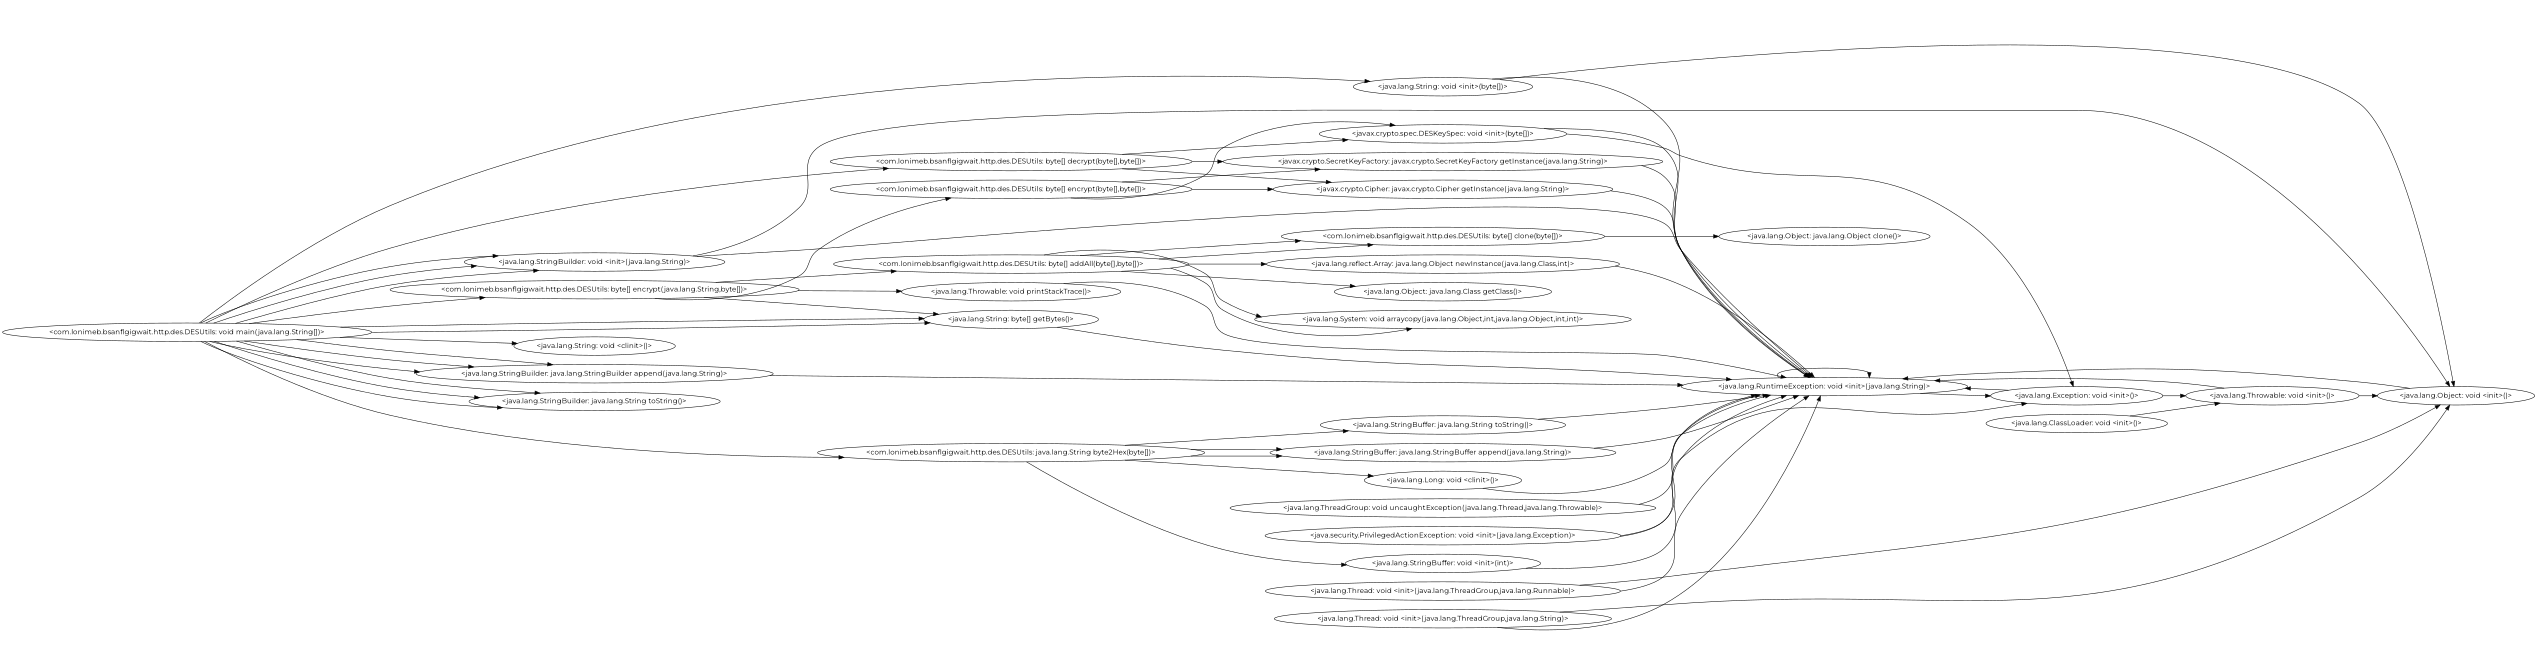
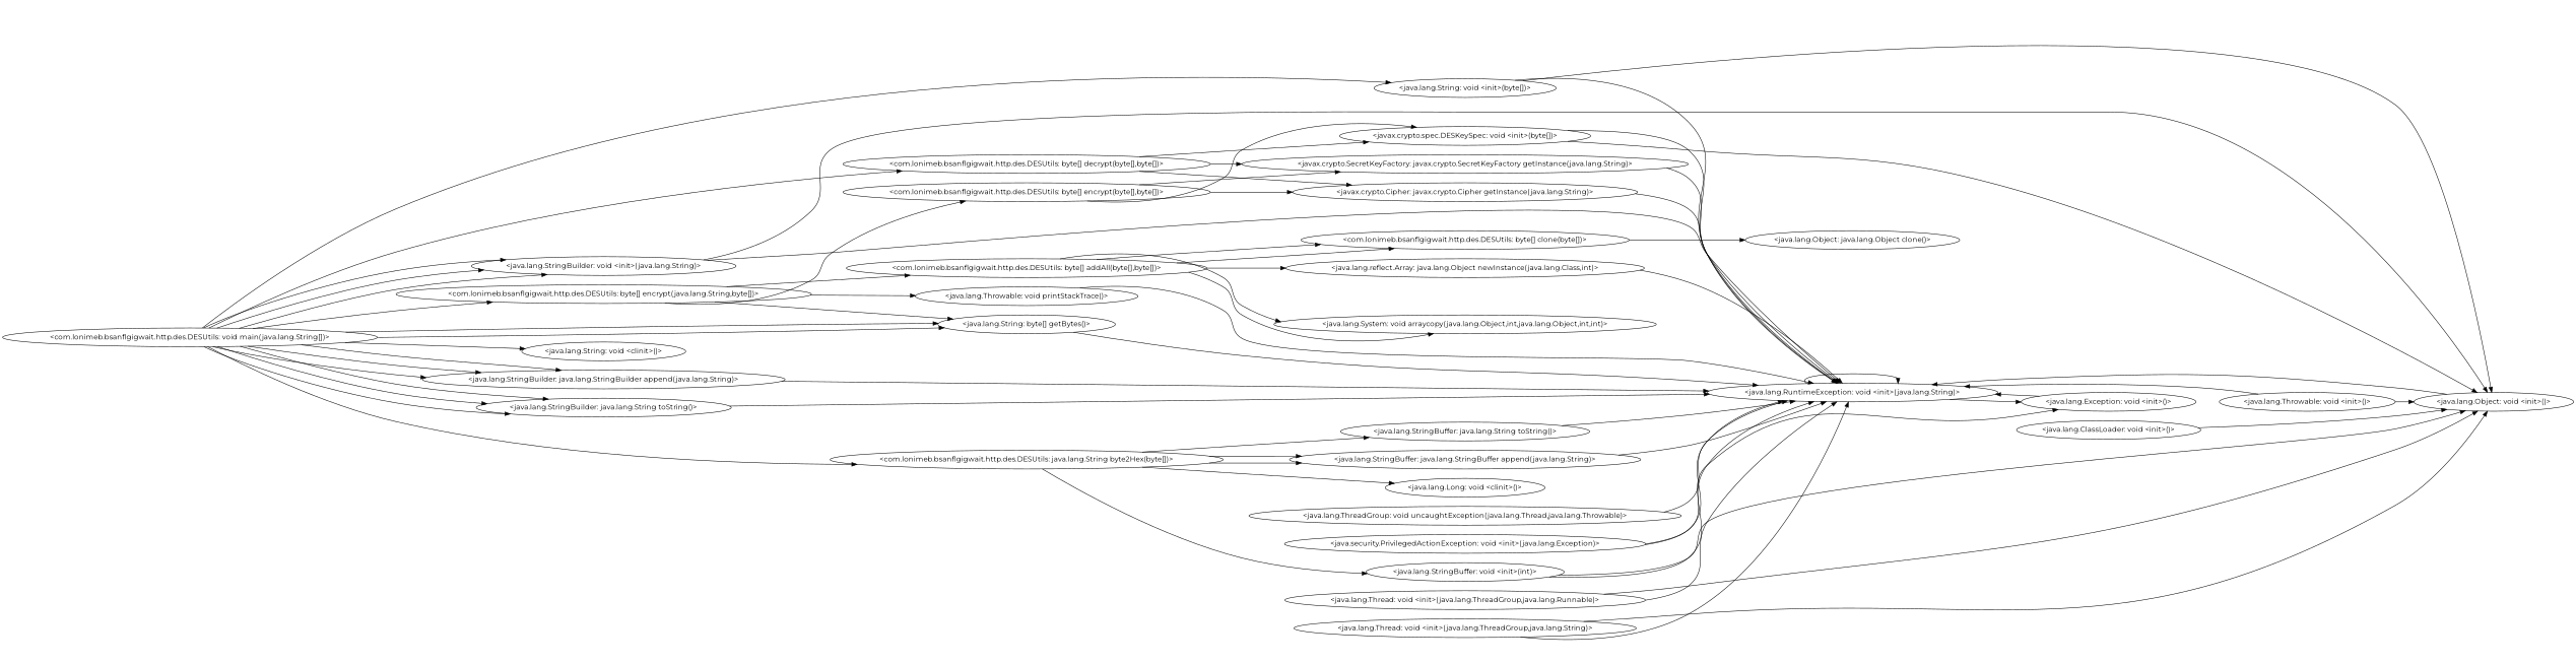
  digraph {
    fontname=Montserrat
    rankdir=LR
    node [fontname=Montserrat]
    edge [fontname=Montserrat]
    "<com.lonimeb.bsanflgigwait.http.des.DESUtils: void main(java.lang.String[])>"
    "<java.lang.String: void <init>(byte[])>"
    "<java.lang.StringBuilder: void <init>(java.lang.String)>"
    "<com.lonimeb.bsanflgigwait.http.des.DESUtils: java.lang.String byte2Hex(byte[])>"
    "<com.lonimeb.bsanflgigwait.http.des.DESUtils: byte[] decrypt(byte[],byte[])>"
    "<com.lonimeb.bsanflgigwait.http.des.DESUtils: byte[] encrypt(java.lang.String,byte[])>"
    "<java.lang.String: void <clinit>()>"
    "<java.lang.StringBuilder: java.lang.StringBuilder append(java.lang.String)>"
    "<java.lang.StringBuilder: java.lang.String toString()>"
    "<java.lang.String: byte[] getBytes()>"
    "<java.lang.RuntimeException: void <init>(java.lang.String)>"
    "<java.lang.Object: void <init>()>"
    "<java.lang.Long: void <clinit>()>"
    "<java.lang.StringBuffer: void <init>(int)>"
    "<java.lang.StringBuffer: java.lang.String toString()>"
    "<java.lang.StringBuffer: java.lang.StringBuffer append(java.lang.String)>"
    "<javax.crypto.spec.DESKeySpec: void <init>(byte[])>"
    "<javax.crypto.Cipher: javax.crypto.Cipher getInstance(java.lang.String)>"
    "<javax.crypto.SecretKeyFactory: javax.crypto.SecretKeyFactory getInstance(java.lang.String)>"
    "<com.lonimeb.bsanflgigwait.http.des.DESUtils: byte[] addAll(byte[],byte[])>"
    "<com.lonimeb.bsanflgigwait.http.des.DESUtils: byte[] encrypt(byte[],byte[])>"
    "<java.lang.Throwable: void printStackTrace()>"
    "<java.lang.Exception: void <init>()>"
    "<java.lang.System: void arraycopy(java.lang.Object,int,java.lang.Object,int,int)>"
    "<java.lang.reflect.Array: java.lang.Object newInstance(java.lang.Class,int)>"
    "<com.lonimeb.bsanflgigwait.http.des.DESUtils: byte[] clone(byte[])>"
-   "<java.lang.Object: java.lang.Class getClass()>"
    "<java.lang.ThreadGroup: void uncaughtException(java.lang.Thread,java.lang.Throwable)>"
    "<java.lang.Throwable: void <init>()>"
    "<java.lang.ClassLoader: void <init>()>"
    "<java.security.PrivilegedActionException: void <init>(java.lang.Exception)>"
    "<java.lang.Thread: void <init>(java.lang.ThreadGroup,java.lang.Runnable)>"
    "<java.lang.Thread: void <init>(java.lang.ThreadGroup,java.lang.String)>"
    "<java.lang.Object: java.lang.Object clone()>"
    "<com.lonimeb.bsanflgigwait.http.des.DESUtils: void main(java.lang.String[])>" -> "<java.lang.String: void <init>(byte[])>"
    "<com.lonimeb.bsanflgigwait.http.des.DESUtils: void main(java.lang.String[])>" -> "<java.lang.StringBuilder: void <init>(java.lang.String)>"
    "<com.lonimeb.bsanflgigwait.http.des.DESUtils: void main(java.lang.String[])>" -> "<java.lang.StringBuilder: void <init>(java.lang.String)>"
    "<com.lonimeb.bsanflgigwait.http.des.DESUtils: void main(java.lang.String[])>" -> "<java.lang.StringBuilder: void <init>(java.lang.String)>"
    "<com.lonimeb.bsanflgigwait.http.des.DESUtils: void main(java.lang.String[])>" -> "<com.lonimeb.bsanflgigwait.http.des.DESUtils: java.lang.String byte2Hex(byte[])>"
    "<com.lonimeb.bsanflgigwait.http.des.DESUtils: void main(java.lang.String[])>" -> "<com.lonimeb.bsanflgigwait.http.des.DESUtils: byte[] decrypt(byte[],byte[])>"
    "<com.lonimeb.bsanflgigwait.http.des.DESUtils: void main(java.lang.String[])>" -> "<com.lonimeb.bsanflgigwait.http.des.DESUtils: byte[] encrypt(java.lang.String,byte[])>"
    "<com.lonimeb.bsanflgigwait.http.des.DESUtils: void main(java.lang.String[])>" -> "<java.lang.String: void <clinit>()>"
    "<com.lonimeb.bsanflgigwait.http.des.DESUtils: void main(java.lang.String[])>" -> "<java.lang.StringBuilder: java.lang.StringBuilder append(java.lang.String)>"
    "<com.lonimeb.bsanflgigwait.http.des.DESUtils: void main(java.lang.String[])>" -> "<java.lang.StringBuilder: java.lang.StringBuilder append(java.lang.String)>"
    "<com.lonimeb.bsanflgigwait.http.des.DESUtils: void main(java.lang.String[])>" -> "<java.lang.StringBuilder: java.lang.StringBuilder append(java.lang.String)>"
    "<com.lonimeb.bsanflgigwait.http.des.DESUtils: void main(java.lang.String[])>" -> "<java.lang.StringBuilder: java.lang.String toString()>"
    "<com.lonimeb.bsanflgigwait.http.des.DESUtils: void main(java.lang.String[])>" -> "<java.lang.StringBuilder: java.lang.String toString()>"
    "<com.lonimeb.bsanflgigwait.http.des.DESUtils: void main(java.lang.String[])>" -> "<java.lang.StringBuilder: java.lang.String toString()>"
    "<com.lonimeb.bsanflgigwait.http.des.DESUtils: void main(java.lang.String[])>" -> "<java.lang.String: byte[] getBytes()>"
    "<com.lonimeb.bsanflgigwait.http.des.DESUtils: void main(java.lang.String[])>" -> "<java.lang.String: byte[] getBytes()>"
    "<java.lang.String: void <init>(byte[])>" -> "<java.lang.RuntimeException: void <init>(java.lang.String)>"
    "<java.lang.String: void <init>(byte[])>" -> "<java.lang.Object: void <init>()>"
    "<java.lang.StringBuilder: void <init>(java.lang.String)>" -> "<java.lang.RuntimeException: void <init>(java.lang.String)>"
    "<java.lang.StringBuilder: void <init>(java.lang.String)>" -> "<java.lang.Object: void <init>()>"
    "<com.lonimeb.bsanflgigwait.http.des.DESUtils: java.lang.String byte2Hex(byte[])>" -> "<java.lang.Long: void <clinit>()>"
    "<com.lonimeb.bsanflgigwait.http.des.DESUtils: java.lang.String byte2Hex(byte[])>" -> "<java.lang.StringBuffer: void <init>(int)>"
    "<com.lonimeb.bsanflgigwait.http.des.DESUtils: java.lang.String byte2Hex(byte[])>" -> "<java.lang.StringBuffer: java.lang.String toString()>"
    "<com.lonimeb.bsanflgigwait.http.des.DESUtils: java.lang.String byte2Hex(byte[])>" -> "<java.lang.StringBuffer: java.lang.StringBuffer append(java.lang.String)>"
    "<com.lonimeb.bsanflgigwait.http.des.DESUtils: java.lang.String byte2Hex(byte[])>" -> "<java.lang.StringBuffer: java.lang.StringBuffer append(java.lang.String)>"
    "<com.lonimeb.bsanflgigwait.http.des.DESUtils: byte[] decrypt(byte[],byte[])>" -> "<javax.crypto.spec.DESKeySpec: void <init>(byte[])>"
    "<com.lonimeb.bsanflgigwait.http.des.DESUtils: byte[] decrypt(byte[],byte[])>" -> "<javax.crypto.Cipher: javax.crypto.Cipher getInstance(java.lang.String)>"
    "<com.lonimeb.bsanflgigwait.http.des.DESUtils: byte[] decrypt(byte[],byte[])>" -> "<javax.crypto.SecretKeyFactory: javax.crypto.SecretKeyFactory getInstance(java.lang.String)>"
    "<com.lonimeb.bsanflgigwait.http.des.DESUtils: byte[] encrypt(java.lang.String,byte[])>" -> "<java.lang.String: byte[] getBytes()>"
    "<com.lonimeb.bsanflgigwait.http.des.DESUtils: byte[] encrypt(java.lang.String,byte[])>" -> "<com.lonimeb.bsanflgigwait.http.des.DESUtils: byte[] addAll(byte[],byte[])>"
    "<com.lonimeb.bsanflgigwait.http.des.DESUtils: byte[] encrypt(java.lang.String,byte[])>" -> "<com.lonimeb.bsanflgigwait.http.des.DESUtils: byte[] encrypt(byte[],byte[])>"
    "<com.lonimeb.bsanflgigwait.http.des.DESUtils: byte[] encrypt(java.lang.String,byte[])>" -> "<java.lang.Throwable: void printStackTrace()>"
    "<java.lang.StringBuilder: java.lang.StringBuilder append(java.lang.String)>" -> "<java.lang.RuntimeException: void <init>(java.lang.String)>"
-   "<java.lang.Long: void <clinit>()>" -> "<java.lang.RuntimeException: void <init>(java.lang.String)>"
+   "<java.lang.StringBuilder: java.lang.String toString()>" -> "<java.lang.RuntimeException: void <init>(java.lang.String)>"
    "<java.lang.String: byte[] getBytes()>" -> "<java.lang.RuntimeException: void <init>(java.lang.String)>"
    "<java.lang.RuntimeException: void <init>(java.lang.String)>" -> "<java.lang.RuntimeException: void <init>(java.lang.String)>"
    "<java.lang.RuntimeException: void <init>(java.lang.String)>" -> "<java.lang.Exception: void <init>()>"
    "<java.lang.Object: void <init>()>" -> "<java.lang.RuntimeException: void <init>(java.lang.String)>"
    "<java.lang.StringBuffer: void <init>(int)>" -> "<java.lang.RuntimeException: void <init>(java.lang.String)>"
+   "<java.lang.StringBuffer: void <init>(int)>" -> "<java.lang.Object: void <init>()>"
    "<java.lang.StringBuffer: java.lang.String toString()>" -> "<java.lang.RuntimeException: void <init>(java.lang.String)>"
    "<java.lang.StringBuffer: java.lang.StringBuffer append(java.lang.String)>" -> "<java.lang.RuntimeException: void <init>(java.lang.String)>"
    "<javax.crypto.spec.DESKeySpec: void <init>(byte[])>" -> "<java.lang.RuntimeException: void <init>(java.lang.String)>"
-   "<javax.crypto.spec.DESKeySpec: void <init>(byte[])>" -> "<java.lang.Exception: void <init>()>"
+   "<javax.crypto.spec.DESKeySpec: void <init>(byte[])>" -> "<java.lang.Object: void <init>()>"
    "<javax.crypto.Cipher: javax.crypto.Cipher getInstance(java.lang.String)>" -> "<java.lang.RuntimeException: void <init>(java.lang.String)>"
    "<javax.crypto.SecretKeyFactory: javax.crypto.SecretKeyFactory getInstance(java.lang.String)>" -> "<java.lang.RuntimeException: void <init>(java.lang.String)>"
    "<com.lonimeb.bsanflgigwait.http.des.DESUtils: byte[] addAll(byte[],byte[])>" -> "<java.lang.System: void arraycopy(java.lang.Object,int,java.lang.Object,int,int)>"
    "<com.lonimeb.bsanflgigwait.http.des.DESUtils: byte[] addAll(byte[],byte[])>" -> "<java.lang.System: void arraycopy(java.lang.Object,int,java.lang.Object,int,int)>"
    "<com.lonimeb.bsanflgigwait.http.des.DESUtils: byte[] addAll(byte[],byte[])>" -> "<java.lang.reflect.Array: java.lang.Object newInstance(java.lang.Class,int)>"
    "<com.lonimeb.bsanflgigwait.http.des.DESUtils: byte[] addAll(byte[],byte[])>" -> "<com.lonimeb.bsanflgigwait.http.des.DESUtils: byte[] clone(byte[])>"
    "<com.lonimeb.bsanflgigwait.http.des.DESUtils: byte[] addAll(byte[],byte[])>" -> "<com.lonimeb.bsanflgigwait.http.des.DESUtils: byte[] clone(byte[])>"
-   "<com.lonimeb.bsanflgigwait.http.des.DESUtils: byte[] addAll(byte[],byte[])>" -> "<java.lang.Object: java.lang.Class getClass()>"
    "<com.lonimeb.bsanflgigwait.http.des.DESUtils: byte[] encrypt(byte[],byte[])>" -> "<javax.crypto.spec.DESKeySpec: void <init>(byte[])>"
    "<com.lonimeb.bsanflgigwait.http.des.DESUtils: byte[] encrypt(byte[],byte[])>" -> "<javax.crypto.Cipher: javax.crypto.Cipher getInstance(java.lang.String)>"
    "<com.lonimeb.bsanflgigwait.http.des.DESUtils: byte[] encrypt(byte[],byte[])>" -> "<javax.crypto.SecretKeyFactory: javax.crypto.SecretKeyFactory getInstance(java.lang.String)>"
    "<java.lang.Throwable: void printStackTrace()>" -> "<java.lang.RuntimeException: void <init>(java.lang.String)>"
    "<java.lang.Exception: void <init>()>" -> "<java.lang.RuntimeException: void <init>(java.lang.String)>"
-   "<java.lang.Exception: void <init>()>" -> "<java.lang.Throwable: void <init>()>"
    "<java.lang.reflect.Array: java.lang.Object newInstance(java.lang.Class,int)>" -> "<java.lang.RuntimeException: void <init>(java.lang.String)>"
    "<com.lonimeb.bsanflgigwait.http.des.DESUtils: byte[] clone(byte[])>" -> "<java.lang.Object: java.lang.Object clone()>"
    "<java.lang.ThreadGroup: void uncaughtException(java.lang.Thread,java.lang.Throwable)>" -> "<java.lang.RuntimeException: void <init>(java.lang.String)>"
    "<java.lang.Throwable: void <init>()>" -> "<java.lang.RuntimeException: void <init>(java.lang.String)>"
    "<java.lang.Throwable: void <init>()>" -> "<java.lang.Object: void <init>()>"
-   "<java.lang.ClassLoader: void <init>()>" -> "<java.lang.Throwable: void <init>()>"
+   "<java.lang.ClassLoader: void <init>()>" -> "<java.lang.Object: void <init>()>"
    "<java.security.PrivilegedActionException: void <init>(java.lang.Exception)>" -> "<java.lang.RuntimeException: void <init>(java.lang.String)>"
    "<java.security.PrivilegedActionException: void <init>(java.lang.Exception)>" -> "<java.lang.Exception: void <init>()>"
    "<java.lang.Thread: void <init>(java.lang.ThreadGroup,java.lang.Runnable)>" -> "<java.lang.RuntimeException: void <init>(java.lang.String)>"
    "<java.lang.Thread: void <init>(java.lang.ThreadGroup,java.lang.Runnable)>" -> "<java.lang.Object: void <init>()>"
    "<java.lang.Thread: void <init>(java.lang.ThreadGroup,java.lang.String)>" -> "<java.lang.RuntimeException: void <init>(java.lang.String)>"
    "<java.lang.Thread: void <init>(java.lang.ThreadGroup,java.lang.String)>" -> "<java.lang.Object: void <init>()>"
  }
